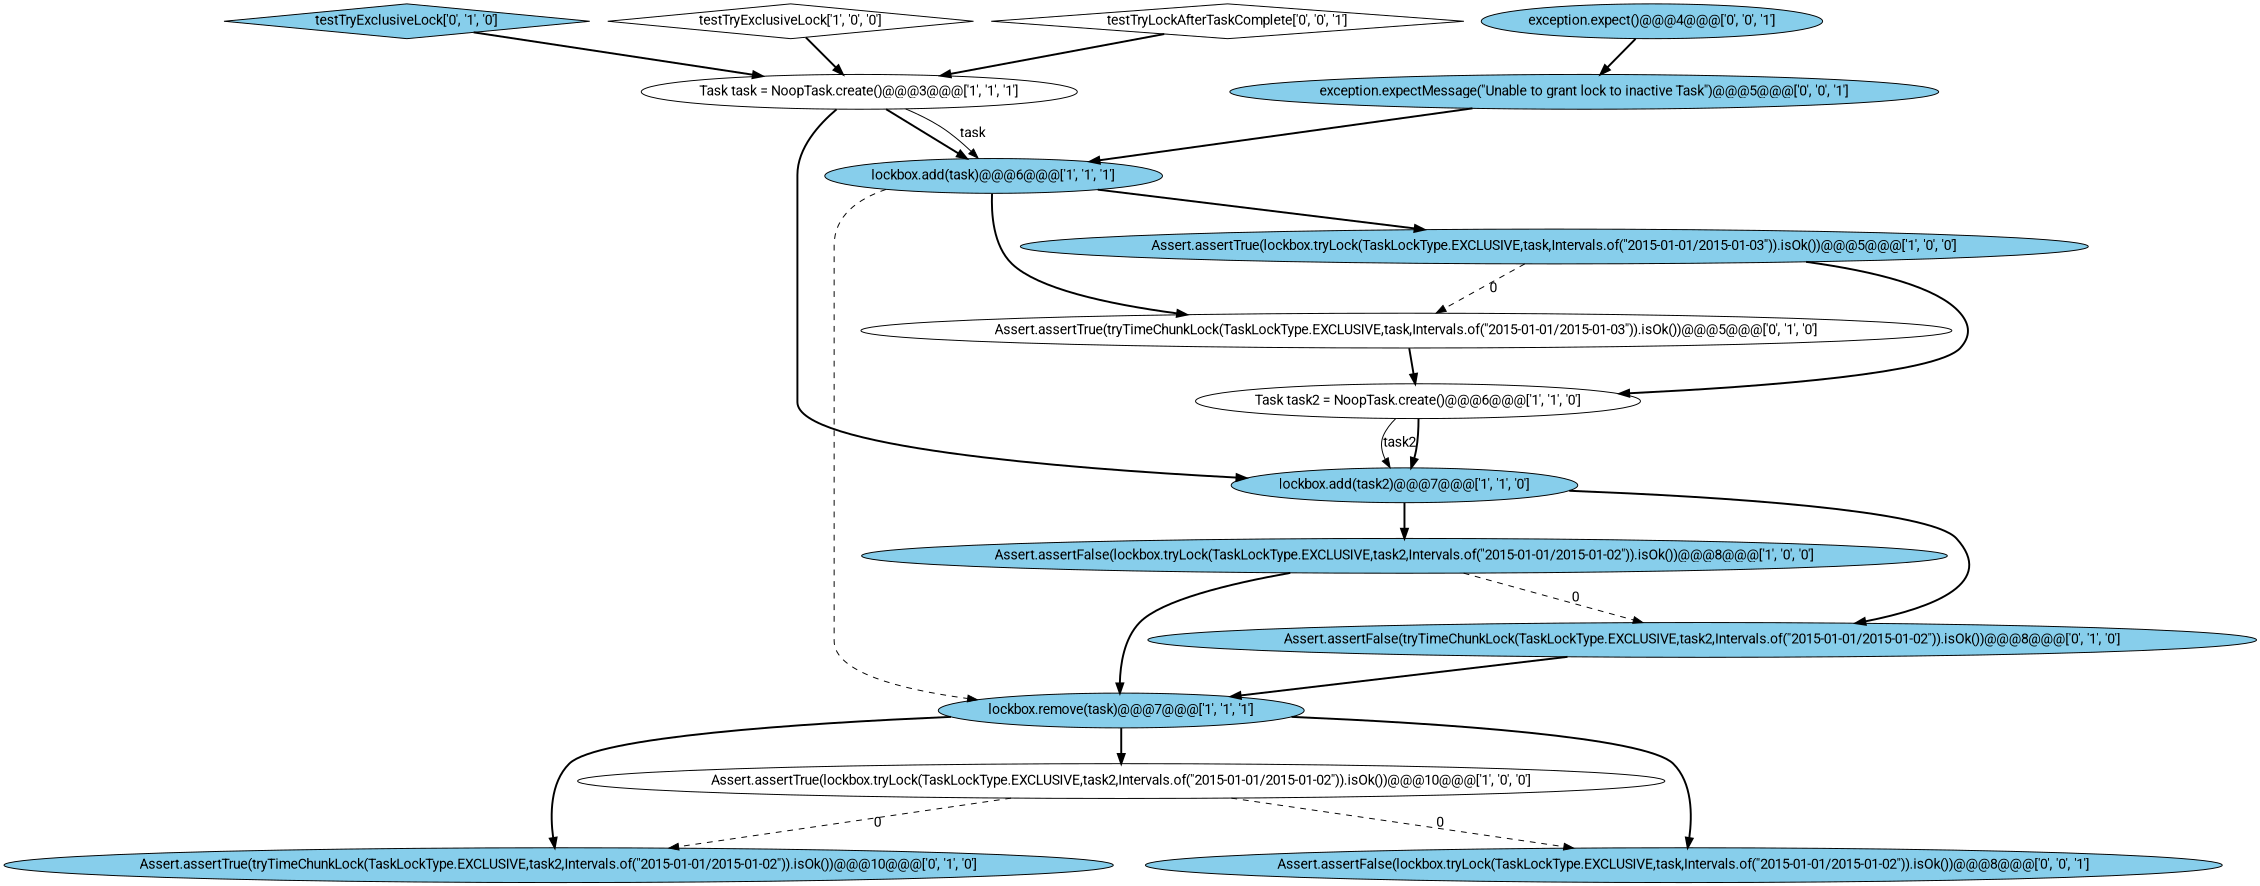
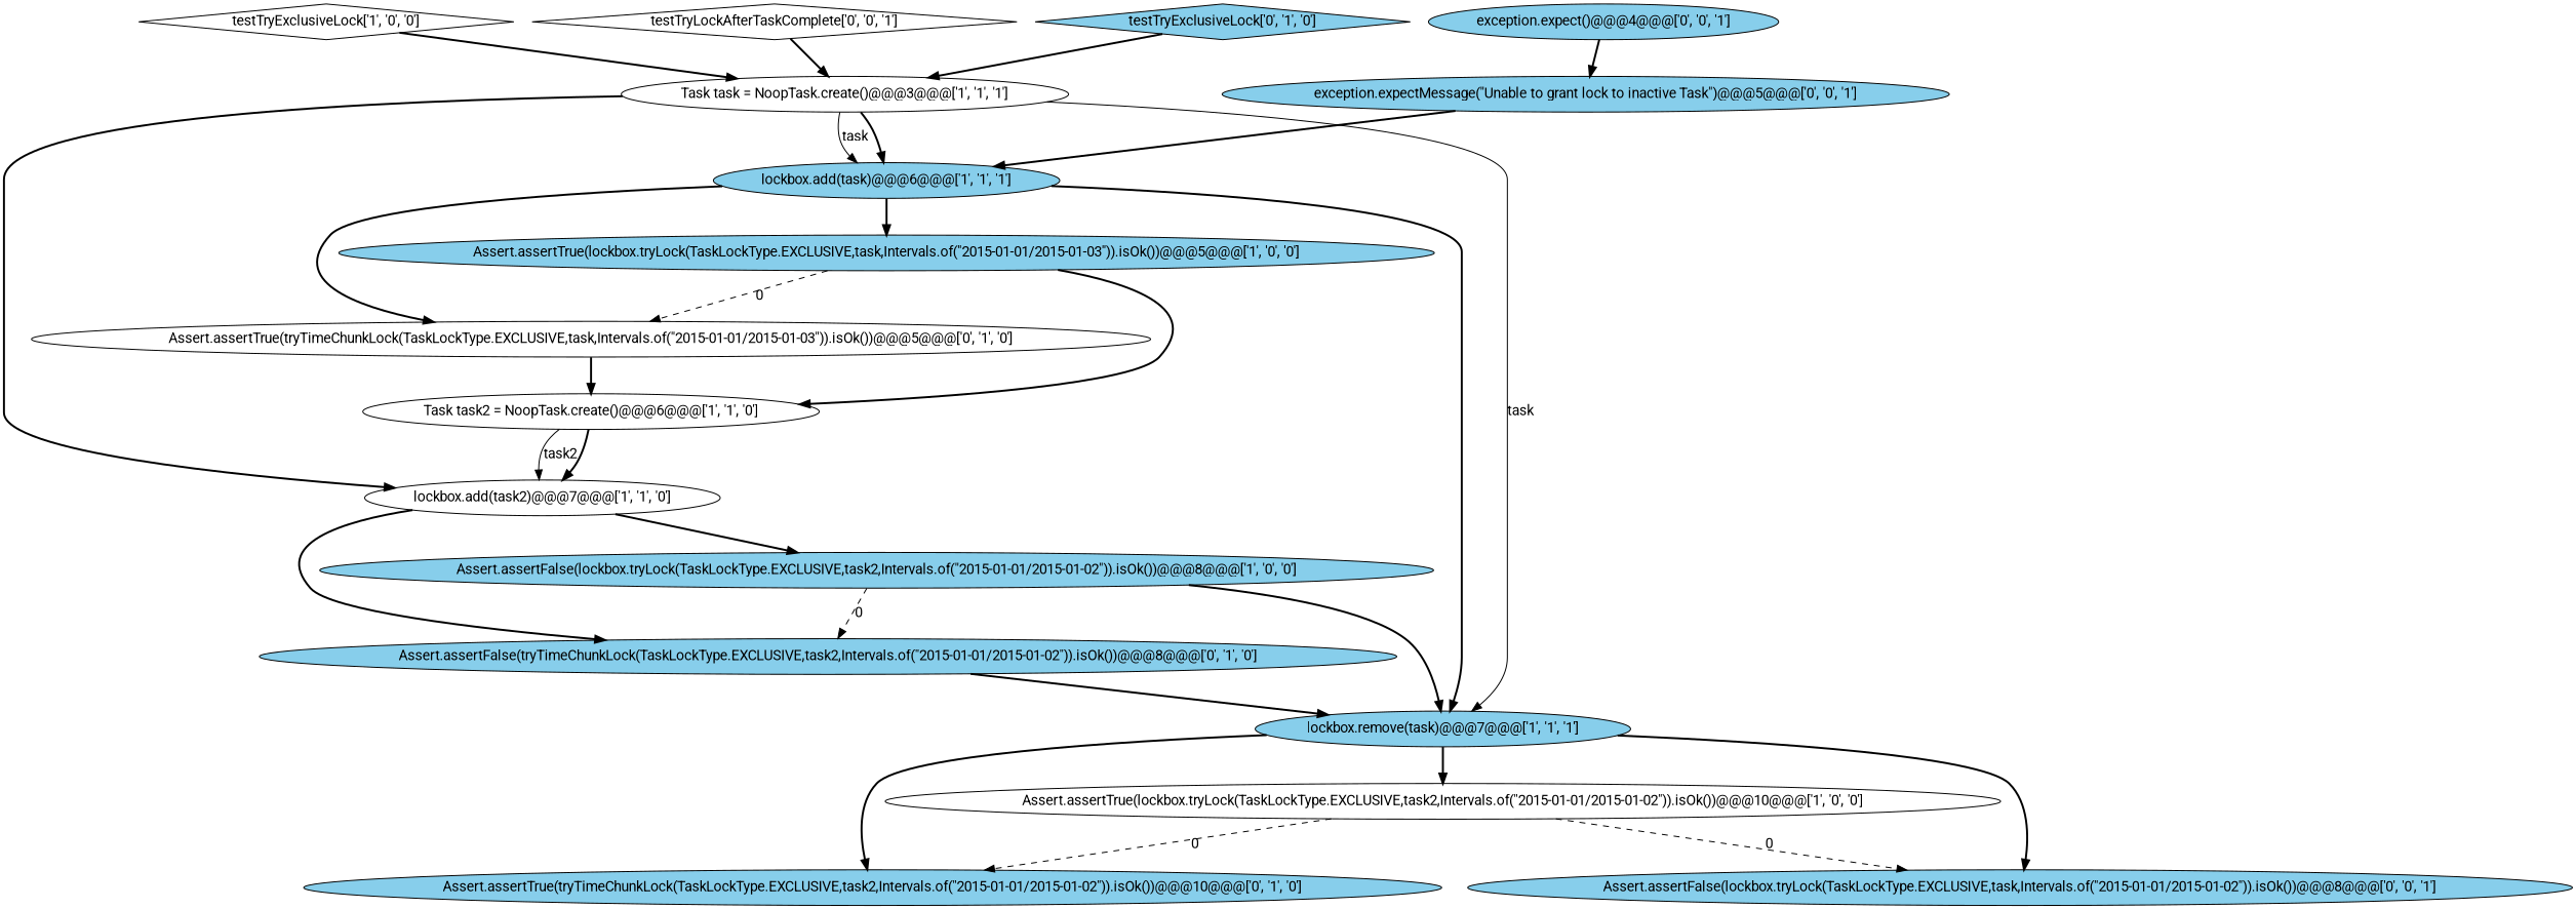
  digraph {
    fontname=Roboto
    node [fillcolor=skyblue fontname=Roboto shape=ellipse style=filled]
    edge [fontname=Roboto style=bold]
    n1 [label="lockbox.remove(task)@@@7@@@['1', '1', '1']"]
    n2 [fillcolor=white label="Assert.assertTrue(lockbox.tryLock(TaskLockType.EXCLUSIVE,task2,Intervals.of(\"2015-01-01/2015-01-02\")).isOk())@@@10@@@['1', '0', '0']"]
    n3 [label="Assert.assertTrue(tryTimeChunkLock(TaskLockType.EXCLUSIVE,task2,Intervals.of(\"2015-01-01/2015-01-02\")).isOk())@@@10@@@['0', '1', '0']"]
    n4 [label="Assert.assertFalse(lockbox.tryLock(TaskLockType.EXCLUSIVE,task,Intervals.of(\"2015-01-01/2015-01-02\")).isOk())@@@8@@@['0', '0', '1']"]
    n5 [label="testTryExclusiveLock['0', '1', '0']" shape=diamond]
    n6 [fillcolor=white label="Task task = NoopTask.create()@@@3@@@['1', '1', '1']"]
-   n7 [label="lockbox.add(task2)@@@7@@@['1', '1', '0']"]
+   n7 [fillcolor=white label="lockbox.add(task2)@@@7@@@['1', '1', '0']"]
    n8 [label="lockbox.add(task)@@@6@@@['1', '1', '1']"]
    n9 [label="Assert.assertFalse(tryTimeChunkLock(TaskLockType.EXCLUSIVE,task2,Intervals.of(\"2015-01-01/2015-01-02\")).isOk())@@@8@@@['0', '1', '0']"]
    n10 [fillcolor=white label="testTryExclusiveLock['1', '0', '0']" shape=diamond]
    n11 [fillcolor=white label="Task task2 = NoopTask.create()@@@6@@@['1', '1', '0']"]
    n12 [label="Assert.assertFalse(lockbox.tryLock(TaskLockType.EXCLUSIVE,task2,Intervals.of(\"2015-01-01/2015-01-02\")).isOk())@@@8@@@['1', '0', '0']"]
    n13 [fillcolor=white label="Assert.assertTrue(tryTimeChunkLock(TaskLockType.EXCLUSIVE,task,Intervals.of(\"2015-01-01/2015-01-03\")).isOk())@@@5@@@['0', '1', '0']"]
    n14 [fillcolor=white label="testTryLockAfterTaskComplete['0', '0', '1']" shape=diamond]
    n15 [label="Assert.assertTrue(lockbox.tryLock(TaskLockType.EXCLUSIVE,task,Intervals.of(\"2015-01-01/2015-01-03\")).isOk())@@@5@@@['1', '0', '0']"]
    n16 [label="exception.expect()@@@4@@@['0', '0', '1']"]
    n17 [label="exception.expectMessage(\"Unable to grant lock to inactive Task\")@@@5@@@['0', '0', '1']"]
    n1 -> n2
    n1 -> n3
    n1 -> n4
    n2 -> n3 [label=0 style=dashed]
    n2 -> n4 [label=0 style=dashed]
    n5 -> n6
+   n6 -> n1 [label=task style=solid]
    n6 -> n7
    n6 -> n8
    n6 -> n8 [label=task style=solid]
    n7 -> n9
    n7 -> n12
-   n8 -> n1 [style=dashed]
+   n8 -> n1
    n8 -> n13
    n8 -> n15
    n9 -> n1
    n10 -> n6
    n11 -> n7 [label=task2 style=solid]
    n11 -> n7
    n12 -> n1
    n12 -> n9 [label=0 style=dashed]
    n13 -> n11
    n14 -> n6
    n15 -> n11
    n15 -> n13 [label=0 style=dashed]
    n16 -> n17
    n17 -> n8
  }
